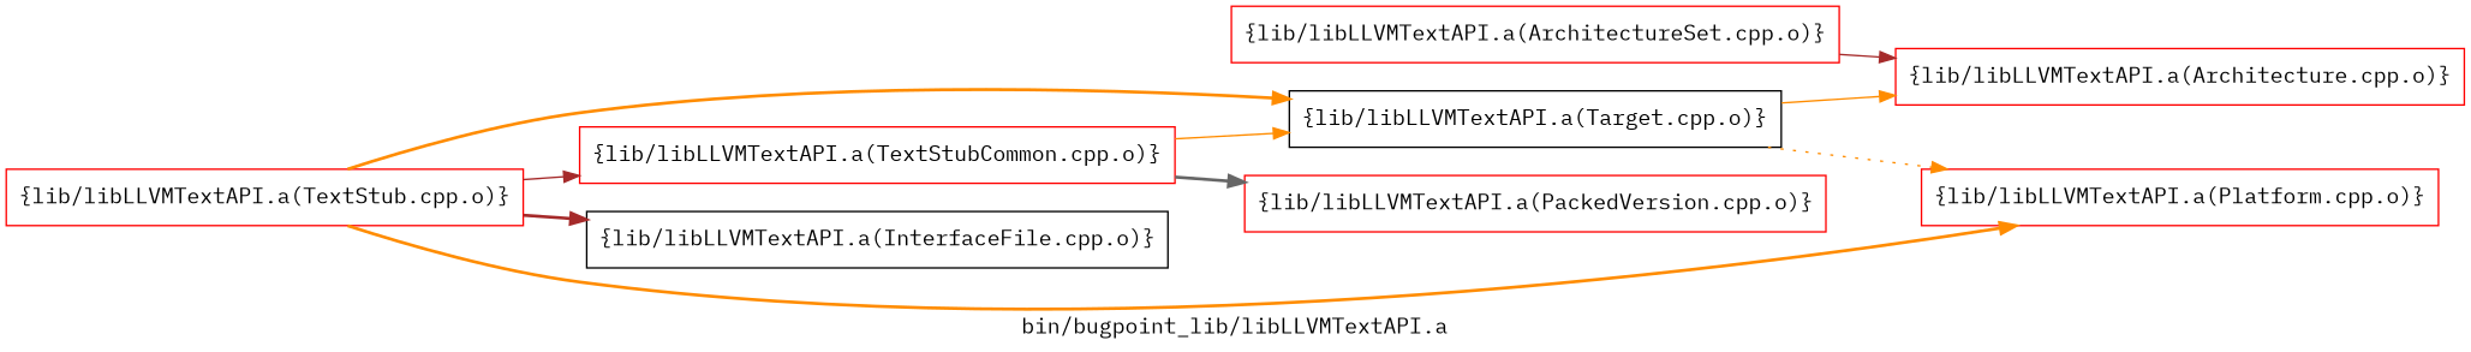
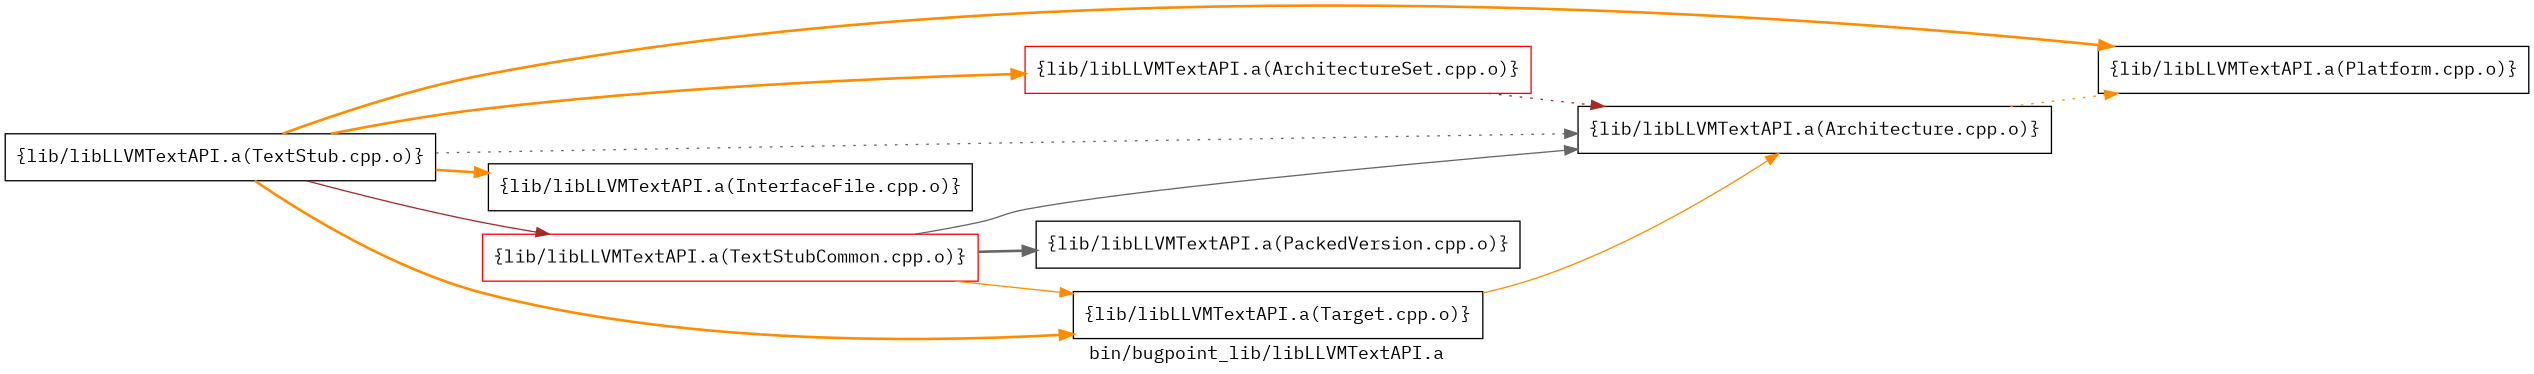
  digraph {
    fontname="IBM Plex Mono"
    label="bin/bugpoint_lib/libLLVMTextAPI.a"
    rankdir=LR
    node [color=red fontname="IBM Plex Mono" group=0 shape=box]
    edge [color=darkorange fontname="IBM Plex Mono" style=bold]
    n1 [color=black label="{lib/libLLVMTextAPI.a(Target.cpp.o)}"]
-   n2 [label="{lib/libLLVMTextAPI.a(Architecture.cpp.o)}"]
-   n3 [label="{lib/libLLVMTextAPI.a(Platform.cpp.o)}"]
-   n4 [label="{lib/libLLVMTextAPI.a(TextStub.cpp.o)}"]
+   n2 [color=black label="{lib/libLLVMTextAPI.a(Architecture.cpp.o)}"]
+   n3 [color=black label="{lib/libLLVMTextAPI.a(Platform.cpp.o)}"]
+   n4 [color=black label="{lib/libLLVMTextAPI.a(TextStub.cpp.o)}"]
    n5 [color=black label="{lib/libLLVMTextAPI.a(InterfaceFile.cpp.o)}"]
    n6 [label="{lib/libLLVMTextAPI.a(ArchitectureSet.cpp.o)}"]
    n7 [label="{lib/libLLVMTextAPI.a(TextStubCommon.cpp.o)}"]
-   n8 [label="{lib/libLLVMTextAPI.a(PackedVersion.cpp.o)}"]
+   n8 [color=black label="{lib/libLLVMTextAPI.a(PackedVersion.cpp.o)}"]
    subgraph sub_1 {
      rank=same
      n1
    }
    n1 -> n2 [style=solid]
-   n1 -> n3 [style=dotted]
+   n2 -> n3 [style=dotted]
    n4 -> n1
+   n4 -> n2 [color=gray40 style=dotted]
    n4 -> n3
-   n4 -> n5 [color=brown]
+   n4 -> n5
+   n4 -> n6
    n4 -> n7 [color=brown style=solid]
-   n6 -> n2 [color=brown style=solid]
+   n6 -> n2 [color=brown style=dotted]
    n7 -> n1 [style=solid]
+   n7 -> n2 [color=gray40 style=solid]
    n7 -> n8 [color=gray40]
  }
